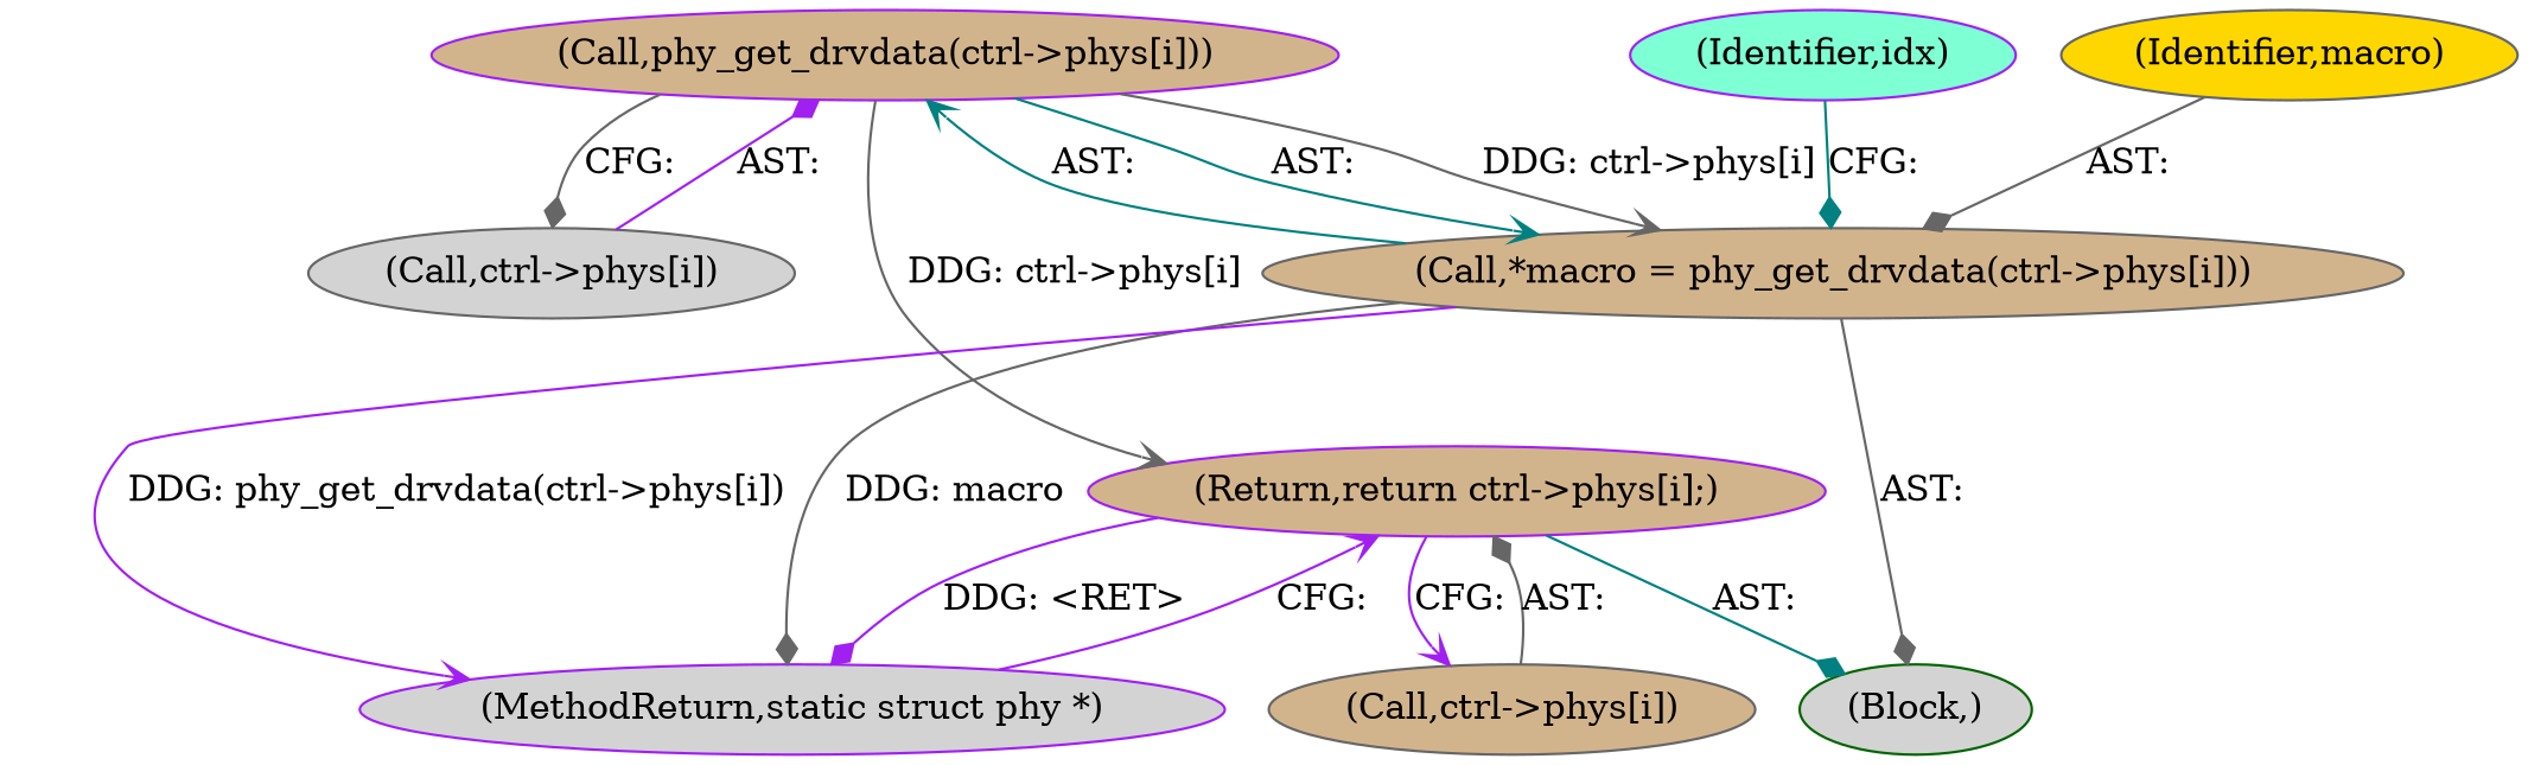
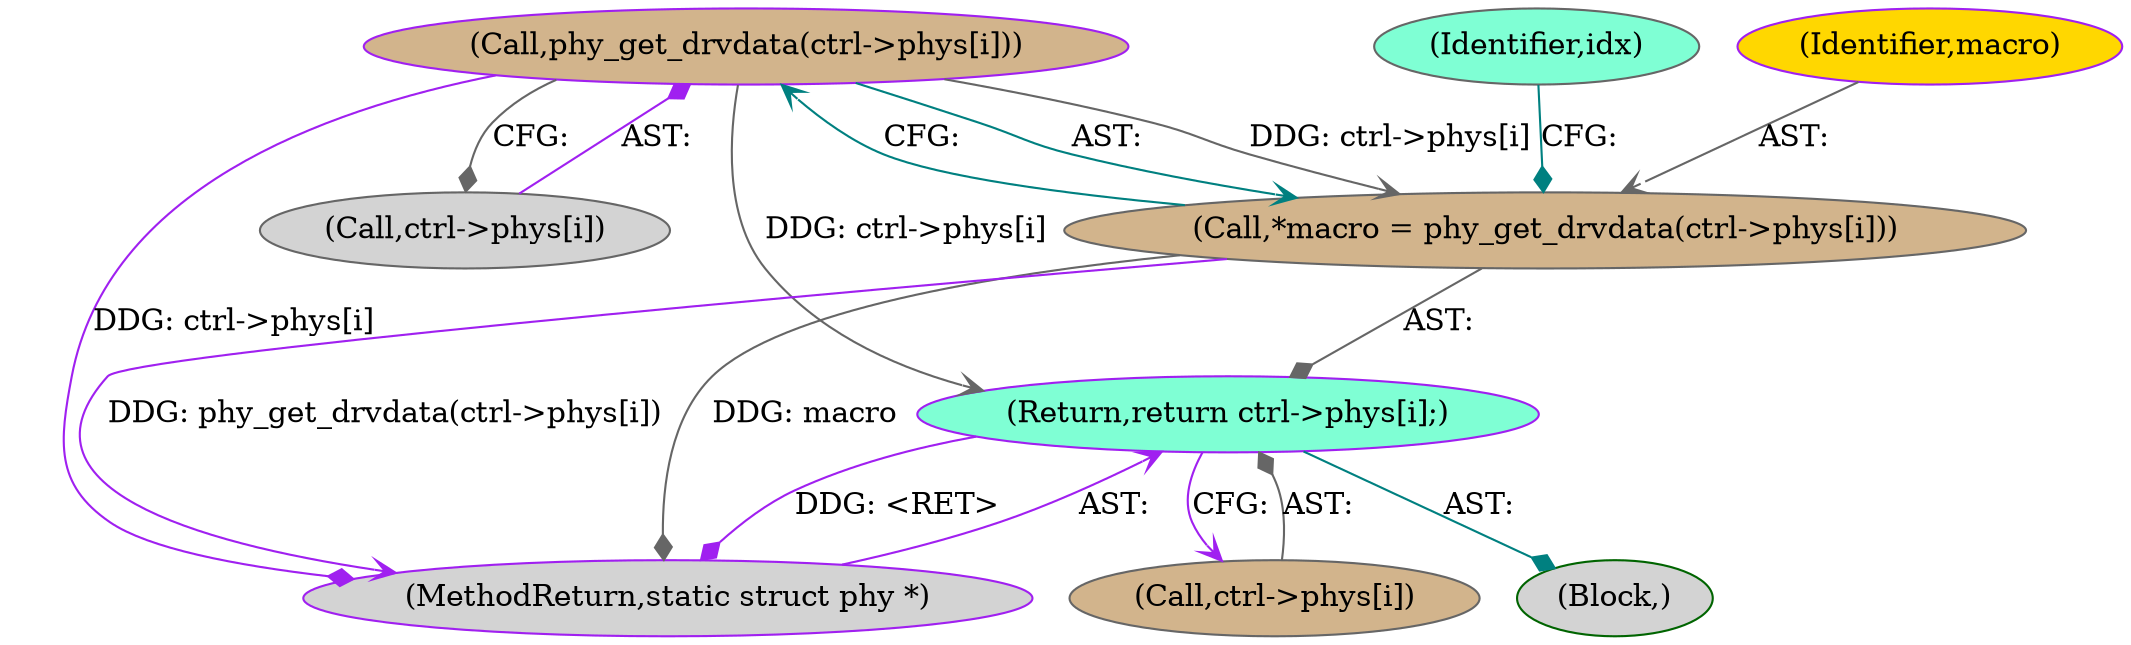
  digraph {
    fontname="DejaVu Serif"
    node [color=gray40 fillcolor=tan fontname="DejaVu Serif" style=filled]
    edge [arrowhead=diamond color=gray40 fontname="DejaVu Serif"]
    n1 [color=purple label="(Call,phy_get_drvdata(ctrl->phys[i]))"]
    n2 [label="(Call,*macro = phy_get_drvdata(ctrl->phys[i]))"]
-   n3 [color=purple label="(Return,return ctrl->phys[i];)"]
+   n3 [color=purple fillcolor=aquamarine label="(Return,return ctrl->phys[i];)"]
    n4 [fillcolor=lightgrey label="(Call,ctrl->phys[i])"]
    n5 [color=purple fillcolor=lightgrey label="(MethodReturn,static struct phy *)"]
    n6 [color=darkgreen fillcolor=lightgrey label="(Block,)"]
    n7 [label="(Call,ctrl->phys[i])"]
-   n8 [fillcolor=gold label="(Identifier,macro)"]
-   n9 [color=purple fillcolor=aquamarine label="(Identifier,idx)"]
+   n8 [color=purple fillcolor=gold label="(Identifier,macro)"]
+   n9 [fillcolor=aquamarine label="(Identifier,idx)"]
    n1 -> n2 [arrowhead=vee color=teal label="AST: "]
    n1 -> n2 [arrowhead=vee label="DDG: ctrl->phys[i]"]
    n1 -> n3 [arrowhead=vee label="DDG: ctrl->phys[i]"]
    n1 -> n4 [label="CFG: "]
-   n2 -> n1 [arrowhead=vee color=teal label="AST: "]
+   n1 -> n5 [color=purple label="DDG: ctrl->phys[i]"]
+   n2 -> n1 [arrowhead=vee color=teal label="CFG: "]
    n2 -> n5 [label="DDG: macro"]
    n2 -> n5 [arrowhead=vee color=purple label="DDG: phy_get_drvdata(ctrl->phys[i])"]
-   n2 -> n6 [label="AST: "]
+   n2 -> n3 [label="AST: "]
    n3 -> n5 [color=purple label="DDG: <RET>"]
    n3 -> n6 [color=teal label="AST: "]
    n3 -> n7 [arrowhead=vee color=purple label="CFG: "]
    n4 -> n1 [color=purple label="AST: "]
-   n5 -> n3 [arrowhead=vee color=purple label="CFG: "]
+   n5 -> n3 [arrowhead=vee color=purple label="AST: "]
    n7 -> n3 [label="AST: "]
-   n8 -> n2 [label="AST: "]
+   n8 -> n2 [arrowhead=vee label="AST: "]
    n9 -> n2 [color=teal label="CFG: "]
  }
